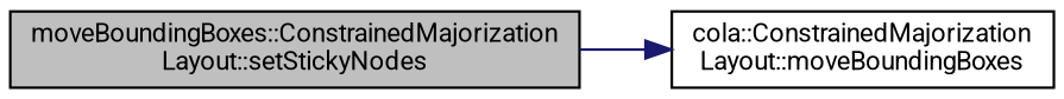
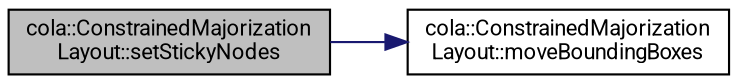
  digraph {
    rankdir=LR
    fontname=Roboto
    node [color=black fontname=Roboto fontsize=10 shape=record style=filled]
-   n1 [fillcolor=grey75 fontcolor=black height=0.2 label="moveBoundingBoxes::ConstrainedMajorization\lLayout::setStickyNodes" width=0.4]
+   n1 [fillcolor=grey75 fontcolor=black height=0.2 label="cola::ConstrainedMajorization\lLayout::setStickyNodes" width=0.4]
    n2 [fillcolor=white height=0.2 label="cola::ConstrainedMajorization\lLayout::moveBoundingBoxes" width=0.4]
    n1 -> n2 [color=midnightblue fontname=Roboto fontsize=10 labelfontname=Helvetica labelfontsize=10 style=solid]
  }
